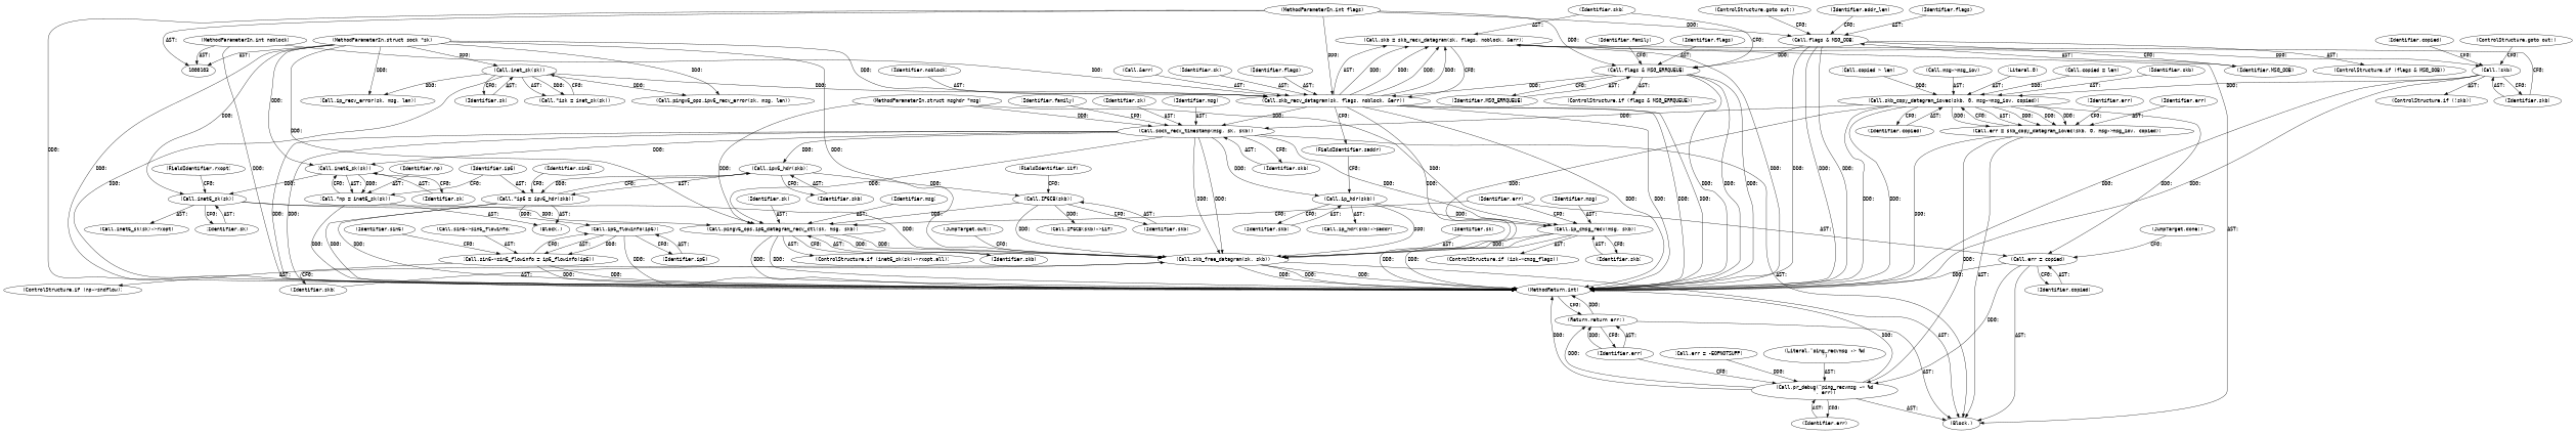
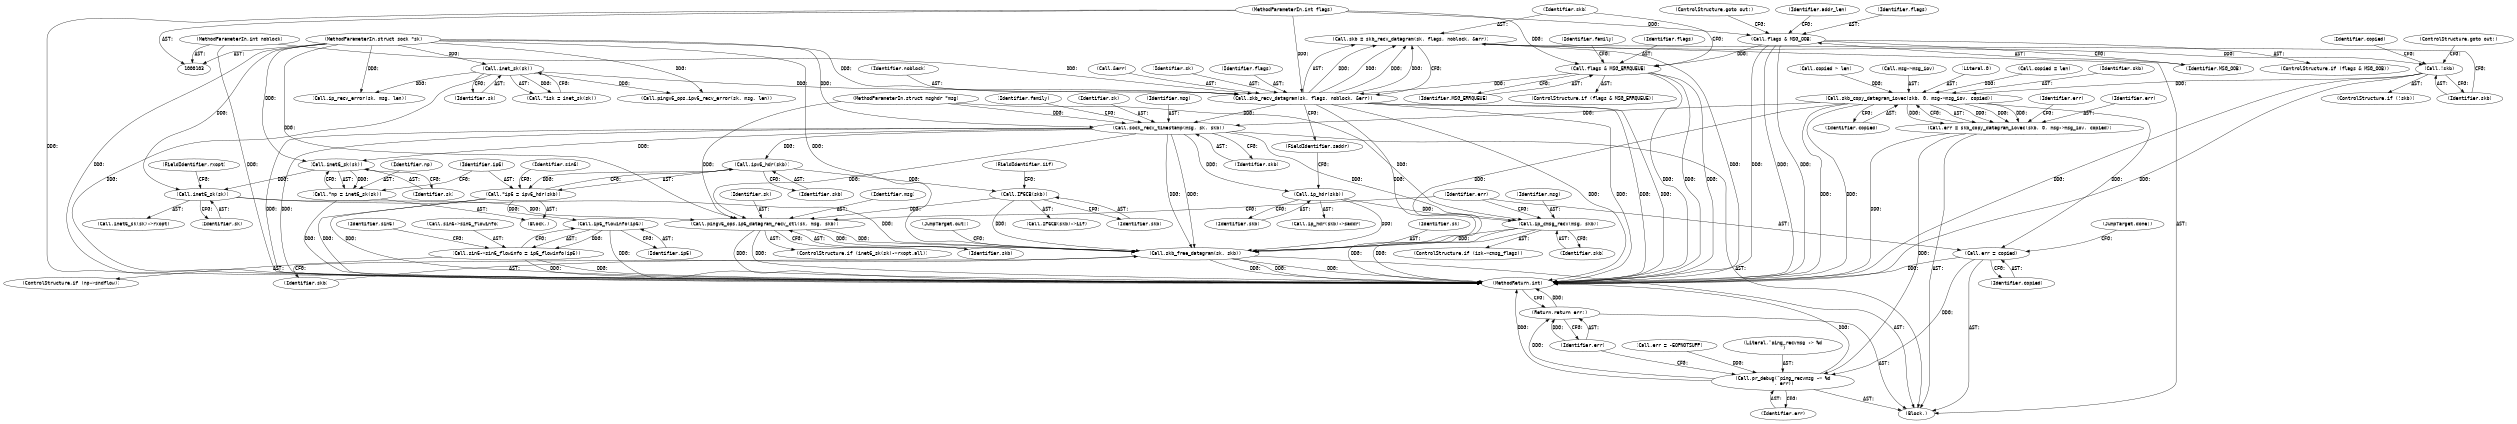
  digraph {
    fontname="DejaVu Sans Mono"
    node [fontname="DejaVu Sans Mono"]
    edge [fontname="DejaVu Sans Mono"]
    n1 [label="(Call,skb = skb_recv_datagram(sk, flags, noblock, &err))"]
    n2 [label="(Call,skb_recv_datagram(sk, flags, noblock, &err))"]
    n3 [label="(Call,!skb)"]
    n4 [label="(Block,)"]
    n5 [label="(MethodReturn,int)"]
    n6 [label="(Call,sock_recv_timestamp(msg, sk, skb))"]
    n7 [label="(Call,skb_free_datagram(sk, skb))"]
    n8 [label="(FieldIdentifier,saddr)"]
    n9 [label="(Call,skb_copy_datagram_iovec(skb, 0, msg->msg_iov, copied))"]
    n10 [label="(ControlStructure,if (!skb))"]
    n11 [label="(Identifier,skb)"]
    n12 [label="(Return,return err;)"]
    n13 [label="(Call,inet6_sk(sk))"]
    n14 [label="(Call,pingv6_ops.ip6_datagram_recv_ctl(sk, msg, skb))"]
    n15 [label="(Call,ip_hdr(skb))"]
    n16 [label="(Call,ip_cmsg_recv(msg, skb))"]
    n17 [label="(Call,ipv6_hdr(skb))"]
    n18 [label="(Identifier,skb)"]
    n19 [label="(Identifier,skb)"]
    n20 [label="(Call,&err)"]
    n21 [label="(Call,inet_sk(sk))"]
    n22 [label="(Call,ip_recv_error(sk, msg, len))"]
    n23 [label="(Call,pingv6_ops.ipv6_recv_error(sk, msg, len))"]
    n24 [label="(Identifier,sk)"]
    n25 [label="(Call,*isk = inet_sk(sk))"]
    n26 [label="(MethodParameterIn,struct sock *sk)"]
    n27 [label="(Call,inet6_sk(sk))"]
    1000103
    n29 [label="(Call,*np = inet6_sk(sk))"]
    n30 [label="(Identifier,sk)"]
    n31 [label="(Identifier,sk)"]
    n32 [label="(Call,inet6_sk(sk)->rxopt)"]
    n33 [label="(ControlStructure,if (inet6_sk(sk)->rxopt.all))"]
    n34 [label="(Identifier,skb)"]
    n35 [label="(Call,flags & MSG_ERRQUEUE)"]
    n36 [label="(ControlStructure,if (flags & MSG_ERRQUEUE))"]
    n37 [label="(Identifier,MSG_ERRQUEUE)"]
    n38 [label="(Call,flags & MSG_OOB)"]
    n39 [label="(Identifier,MSG_OOB)"]
    n40 [label="(ControlStructure,if (flags & MSG_OOB))"]
    n41 [label="(MethodParameterIn,int flags)"]
    n42 [label="(MethodParameterIn,int noblock)"]
    n43 [label="(Call,err = skb_copy_datagram_iovec(skb, 0, msg->msg_iov, copied))"]
    n44 [label="(Call,err = copied)"]
    n45 [label="(Identifier,copied)"]
    n46 [label="(Call,pr_debug(\"ping_recvmsg -> %d\n\", err))"]
    n47 [label="(Identifier,copied)"]
    n48 [label="(Identifier,err)"]
    n49 [label="(Identifier,err)"]
    n50 [label="(Call,ip_hdr(skb)->saddr)"]
    n51 [label="(Identifier,skb)"]
    n52 [label="(Identifier,skb)"]
    n53 [label="(ControlStructure,if (isk->cmsg_flags))"]
    n54 [label="(Call,*ip6 = ipv6_hdr(skb))"]
    n55 [label="(Call,IP6CB(skb))"]
    n56 [label="(Identifier,skb)"]
    n57 [label="(Block,)"]
    n58 [label="(Call,ip6_flowinfo(ip6))"]
    n59 [label="(Call,IP6CB(skb)->iif)"]
    n60 [label="(Identifier,skb)"]
    n61 [label="(Call,sin6->sin6_flowinfo = ip6_flowinfo(ip6))"]
    n62 [label="(Identifier,ip6)"]
    n63 [label="(ControlStructure,if (np->sndflow))"]
    n64 [label="(FieldIdentifier,rxopt)"]
    n65 [label="(Identifier,err)"]
    n66 [label="(Identifier,flags)"]
    n67 [label="(Call,err = -EOPNOTSUPP)"]
    n68 [label="(Call,copied > len)"]
    n69 [label="(JumpTarget,done:)"]
    n70 [label="(Identifier,err)"]
    n71 [label="(Identifier,sk)"]
    n72 [label="(Identifier,skb)"]
    n73 [label="(Identifier,copied)"]
    n74 [label="(ControlStructure,goto out;)"]
    n75 [label="(Identifier,sk)"]
    n76 [label="(Identifier,sk)"]
    n77 [label="(MethodParameterIn,struct msghdr *msg)"]
    n78 [label="(Call,msg->msg_iov)"]
    n79 [label="(ControlStructure,goto out;)"]
    n80 [label="(Identifier,sk)"]
    n81 [label="(Identifier,addr_len)"]
    n82 [label="(Literal,\"ping_recvmsg -> %d\n\")"]
    n83 [label="(Identifier,sin6)"]
    n84 [label="(JumpTarget,out:)"]
    n85 [label="(Identifier,msg)"]
    n86 [label="(Literal,0)"]
    n87 [label="(Call,sin6->sin6_flowinfo)"]
    n88 [label="(Identifier,msg)"]
    n89 [label="(Identifier,flags)"]
    n90 [label="(FieldIdentifier,iif)"]
    n91 [label="(Identifier,err)"]
    n92 [label="(Call,copied = len)"]
    n93 [label="(Identifier,family)"]
    n94 [label="(Identifier,skb)"]
    n95 [label="(Identifier,family)"]
    n96 [label="(Identifier,flags)"]
    n97 [label="(Identifier,noblock)"]
    n98 [label="(Identifier,ip6)"]
    n99 [label="(Identifier,np)"]
    n100 [label="(Identifier,sin6)"]
    n101 [label="(Identifier,msg)"]
    n1 -> n2 [label="CFG: "]
    n1 -> n3 [label="DDG: "]
    n1 -> n4 [label="AST: "]
    n1 -> n5 [label="DDG: "]
    n2 -> n1 [label="AST: "]
    n2 -> n1 [label="DDG: "]
    n2 -> n1 [label="DDG: "]
    n2 -> n1 [label="DDG: "]
    n2 -> n1 [label="DDG: "]
    n2 -> n5 [label="DDG: "]
    n2 -> n5 [label="DDG: "]
    n2 -> n5 [label="DDG: "]
    n2 -> n5 [label="DDG: "]
    n2 -> n6 [label="DDG: "]
    n2 -> n7 [label="DDG: "]
    n2 -> n8 [label="CFG: "]
    n3 -> n5 [label="DDG: "]
    n3 -> n5 [label="DDG: "]
    n3 -> n9 [label="DDG: "]
    n3 -> n10 [label="AST: "]
    n3 -> n11 [label="CFG: "]
    n5 -> n12 [label="CFG: "]
    n6 -> n4 [label="AST: "]
    n6 -> n5 [label="DDG: "]
    n6 -> n5 [label="DDG: "]
    n6 -> n7 [label="DDG: "]
    n6 -> n7 [label="DDG: "]
    n6 -> n13 [label="DDG: "]
    n6 -> n14 [label="DDG: "]
    n6 -> n15 [label="DDG: "]
    n6 -> n16 [label="DDG: "]
    n6 -> n17 [label="DDG: "]
    n6 -> n18 [label="CFG: "]
    n7 -> n4 [label="AST: "]
    n7 -> n5 [label="DDG: "]
    n7 -> n5 [label="DDG: "]
    n7 -> n5 [label="DDG: "]
    n7 -> n19 [label="CFG: "]
    n8 -> n15 [label="CFG: "]
    n9 -> n5 [label="DDG: "]
    n9 -> n5 [label="DDG: "]
    n9 -> n6 [label="DDG: "]
    n9 -> n7 [label="DDG: "]
    n9 -> n43 [label="AST: "]
    n9 -> n43 [label="DDG: "]
    n9 -> n43 [label="DDG: "]
    n9 -> n43 [label="DDG: "]
    n9 -> n43 [label="DDG: "]
    n9 -> n44 [label="DDG: "]
    n9 -> n45 [label="CFG: "]
    n11 -> n1 [label="CFG: "]
    n11 -> n3 [label="AST: "]
    n12 -> n4 [label="AST: "]
    n12 -> n5 [label="DDG: "]
    n12 -> n49 [label="CFG: "]
    n13 -> n27 [label="DDG: "]
    n13 -> n29 [label="AST: "]
    n13 -> n29 [label="DDG: "]
    n13 -> n30 [label="CFG: "]
    n14 -> n5 [label="DDG: "]
    n14 -> n5 [label="DDG: "]
    n14 -> n7 [label="DDG: "]
    n14 -> n7 [label="DDG: "]
    n14 -> n33 [label="AST: "]
    n14 -> n34 [label="CFG: "]
    n15 -> n7 [label="DDG: "]
    n15 -> n16 [label="DDG: "]
    n15 -> n50 [label="AST: "]
    n15 -> n51 [label="CFG: "]
    n16 -> n5 [label="DDG: "]
    n16 -> n5 [label="DDG: "]
    n16 -> n7 [label="DDG: "]
    n16 -> n52 [label="CFG: "]
    n16 -> n53 [label="AST: "]
    n17 -> n54 [label="AST: "]
    n17 -> n54 [label="DDG: "]
    n17 -> n55 [label="DDG: "]
    n17 -> n56 [label="CFG: "]
    n18 -> n6 [label="AST: "]
    n19 -> n7 [label="AST: "]
    n20 -> n2 [label="AST: "]
    n21 -> n2 [label="DDG: "]
    n21 -> n5 [label="DDG: "]
    n21 -> n22 [label="DDG: "]
    n21 -> n23 [label="DDG: "]
    n21 -> n24 [label="CFG: "]
    n21 -> n25 [label="AST: "]
    n21 -> n25 [label="DDG: "]
    n24 -> n21 [label="AST: "]
    n25 -> n21 [label="CFG: "]
    n26 -> n2 [label="DDG: "]
    n26 -> n5 [label="DDG: "]
+   n26 -> n6 [label="DDG: "]
    n26 -> n7 [label="DDG: "]
    n26 -> n13 [label="DDG: "]
    n26 -> n14 [label="DDG: "]
    n26 -> n21 [label="DDG: "]
    n26 -> n22 [label="DDG: "]
    n26 -> n23 [label="DDG: "]
    n26 -> n27 [label="DDG: "]
    n26 -> 1000103 [label="AST: "]
    n27 -> n7 [label="DDG: "]
    n27 -> n14 [label="DDG: "]
    n27 -> n31 [label="CFG: "]
    n27 -> n32 [label="AST: "]
    n29 -> n5 [label="DDG: "]
    n29 -> n13 [label="CFG: "]
    n29 -> n57 [label="AST: "]
    n30 -> n13 [label="AST: "]
    n31 -> n27 [label="AST: "]
    n34 -> n14 [label="AST: "]
    n35 -> n2 [label="DDG: "]
    n35 -> n5 [label="DDG: "]
    n35 -> n5 [label="DDG: "]
    n35 -> n5 [label="DDG: "]
    n35 -> n36 [label="AST: "]
    n35 -> n37 [label="CFG: "]
    n37 -> n35 [label="AST: "]
    n38 -> n5 [label="DDG: "]
    n38 -> n5 [label="DDG: "]
    n38 -> n5 [label="DDG: "]
    n38 -> n35 [label="DDG: "]
    n38 -> n39 [label="CFG: "]
    n38 -> n40 [label="AST: "]
    n39 -> n38 [label="AST: "]
    n41 -> n2 [label="DDG: "]
    n41 -> n5 [label="DDG: "]
    n41 -> 1000103 [label="AST: "]
    n41 -> n35 [label="DDG: "]
    n41 -> n38 [label="DDG: "]
    n42 -> n2 [label="DDG: "]
    n42 -> n5 [label="DDG: "]
    n42 -> 1000103 [label="AST: "]
    n43 -> n4 [label="AST: "]
    n43 -> n5 [label="DDG: "]
    n43 -> n9 [label="CFG: "]
    n43 -> n46 [label="DDG: "]
    n44 -> n4 [label="AST: "]
    n44 -> n5 [label="DDG: "]
    n44 -> n46 [label="DDG: "]
    n44 -> n47 [label="CFG: "]
    n45 -> n9 [label="AST: "]
    n46 -> n4 [label="AST: "]
    n46 -> n5 [label="DDG: "]
    n46 -> n5 [label="DDG: "]
    n46 -> n12 [label="DDG: "]
    n46 -> n48 [label="CFG: "]
    n47 -> n44 [label="AST: "]
    n48 -> n46 [label="AST: "]
    n49 -> n12 [label="AST: "]
    n49 -> n12 [label="DDG: "]
    n49 -> n46 [label="CFG: "]
    n51 -> n15 [label="AST: "]
    n52 -> n16 [label="AST: "]
    n54 -> n5 [label="DDG: "]
    n54 -> n5 [label="DDG: "]
    n54 -> n17 [label="CFG: "]
    n54 -> n57 [label="AST: "]
    n54 -> n58 [label="DDG: "]
    n55 -> n7 [label="DDG: "]
    n55 -> n14 [label="DDG: "]
-   n55 -> n59 [label="DDG: "]
+   n55 -> n59 [label="AST: "]
    n55 -> n60 [label="CFG: "]
    n56 -> n17 [label="AST: "]
    n58 -> n5 [label="DDG: "]
    n58 -> n61 [label="AST: "]
    n58 -> n61 [label="DDG: "]
    n58 -> n62 [label="CFG: "]
    n60 -> n55 [label="AST: "]
    n61 -> n5 [label="DDG: "]
    n61 -> n5 [label="DDG: "]
    n61 -> n58 [label="CFG: "]
    n61 -> n63 [label="AST: "]
    n62 -> n58 [label="AST: "]
    n64 -> n27 [label="CFG: "]
    n65 -> n43 [label="CFG: "]
    n66 -> n38 [label="AST: "]
    n67 -> n46 [label="DDG: "]
    n68 -> n9 [label="DDG: "]
    n69 -> n44 [label="CFG: "]
    n70 -> n14 [label="CFG: "]
    n70 -> n16 [label="CFG: "]
    n70 -> n44 [label="AST: "]
    n71 -> n7 [label="AST: "]
    n72 -> n1 [label="AST: "]
    n72 -> n35 [label="CFG: "]
    n73 -> n3 [label="CFG: "]
    n74 -> n3 [label="CFG: "]
    n75 -> n2 [label="AST: "]
    n76 -> n6 [label="AST: "]
    n77 -> n6 [label="DDG: "]
    n77 -> n14 [label="DDG: "]
    n77 -> n16 [label="DDG: "]
    n78 -> n9 [label="AST: "]
    n79 -> n38 [label="CFG: "]
    n80 -> n14 [label="AST: "]
    n81 -> n38 [label="CFG: "]
    n82 -> n46 [label="AST: "]
    n83 -> n61 [label="CFG: "]
    n84 -> n7 [label="CFG: "]
    n85 -> n16 [label="AST: "]
    n86 -> n9 [label="AST: "]
    n87 -> n61 [label="AST: "]
    n88 -> n6 [label="AST: "]
    n89 -> n2 [label="AST: "]
    n90 -> n55 [label="CFG: "]
    n91 -> n43 [label="AST: "]
    n92 -> n9 [label="DDG: "]
    n93 -> n35 [label="CFG: "]
    n94 -> n9 [label="AST: "]
    n95 -> n6 [label="CFG: "]
    n96 -> n35 [label="AST: "]
    n97 -> n2 [label="AST: "]
    n98 -> n29 [label="CFG: "]
    n98 -> n54 [label="AST: "]
    n99 -> n29 [label="AST: "]
    n100 -> n54 [label="CFG: "]
    n101 -> n14 [label="AST: "]
  }
